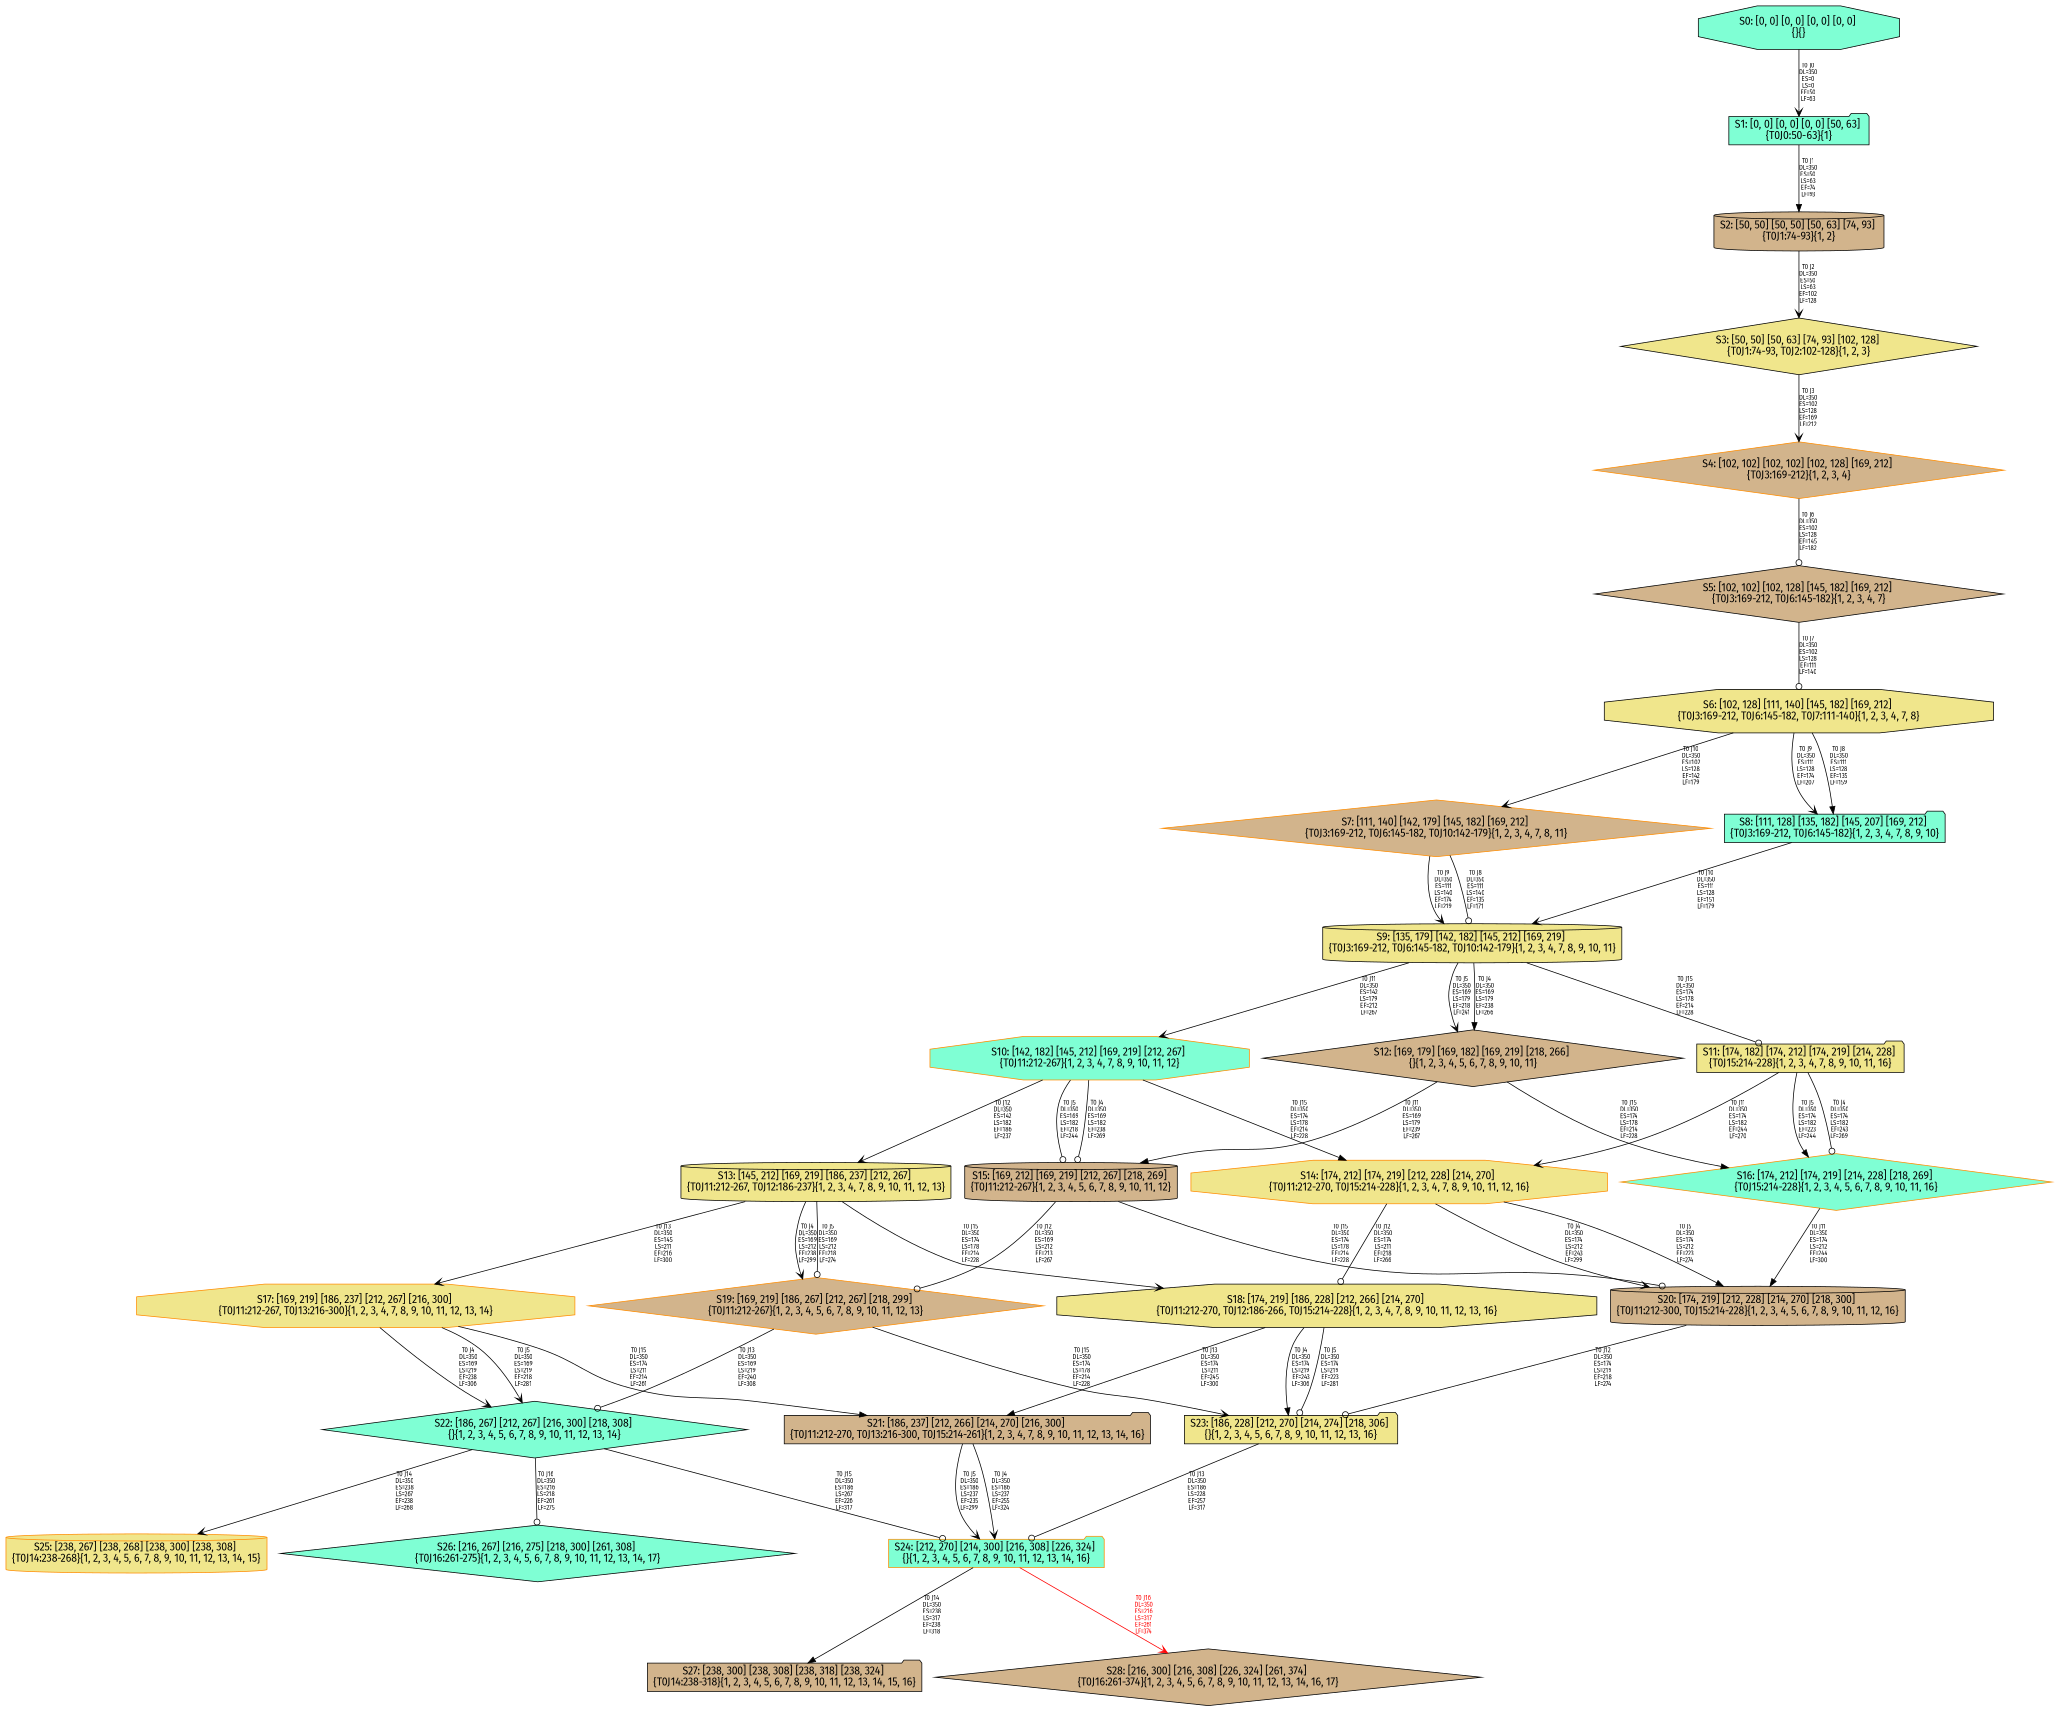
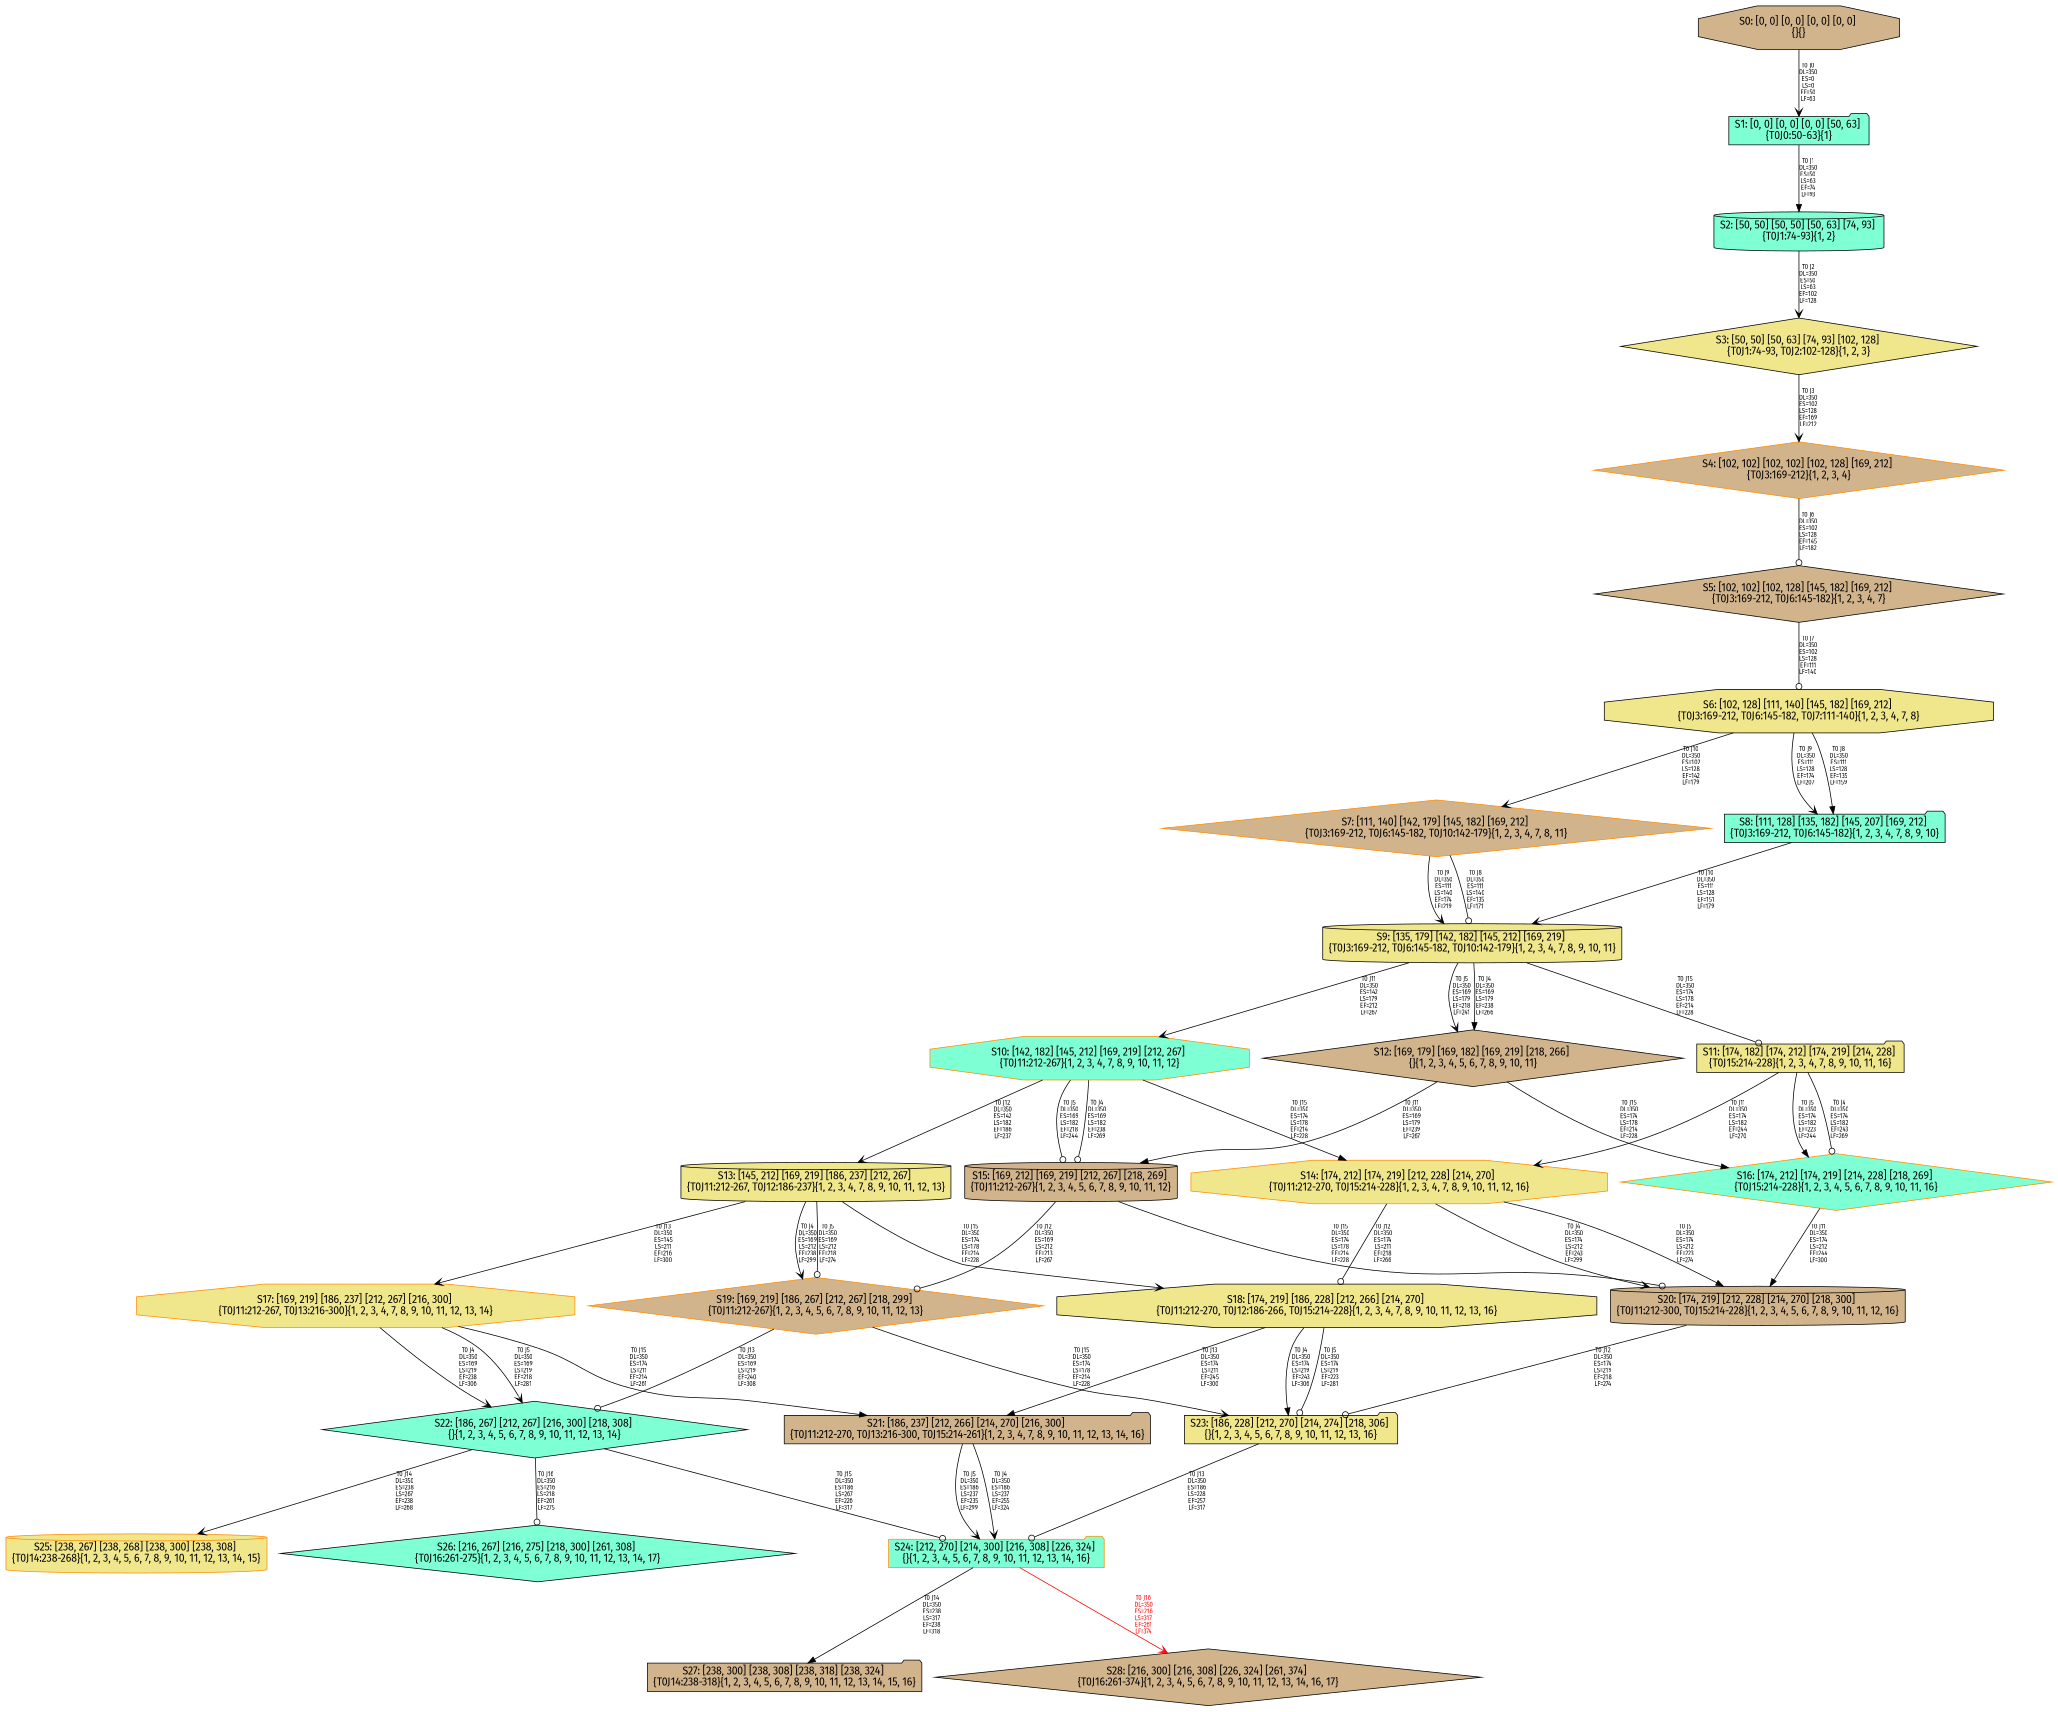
  digraph {
    fontname="Fira Sans"
    node [color=black fillcolor=tan fontname="Fira Sans" shape=diamond style=filled]
    edge [arrowhead=vee fontname="Fira Sans" fontsize=8]
-   n1 [fillcolor=aquamarine label="S0: [0, 0] [0, 0] [0, 0] [0, 0] \n{}{}" shape=octagon]
+   n1 [label="S0: [0, 0] [0, 0] [0, 0] [0, 0] \n{}{}" shape=octagon]
    n2 [fillcolor=aquamarine label="S1: [0, 0] [0, 0] [0, 0] [50, 63] \n{T0J0:50-63}{1}" shape=folder]
-   n3 [label="S2: [50, 50] [50, 50] [50, 63] [74, 93] \n{T0J1:74-93}{1, 2}" shape=cylinder]
+   n3 [fillcolor=aquamarine label="S2: [50, 50] [50, 50] [50, 63] [74, 93] \n{T0J1:74-93}{1, 2}" shape=cylinder]
    n4 [fillcolor=khaki label="S3: [50, 50] [50, 63] [74, 93] [102, 128] \n{T0J1:74-93, T0J2:102-128}{1, 2, 3}"]
    n5 [color=darkorange label="S4: [102, 102] [102, 102] [102, 128] [169, 212] \n{T0J3:169-212}{1, 2, 3, 4}"]
    n6 [label="S5: [102, 102] [102, 128] [145, 182] [169, 212] \n{T0J3:169-212, T0J6:145-182}{1, 2, 3, 4, 7}"]
    n7 [fillcolor=khaki label="S6: [102, 128] [111, 140] [145, 182] [169, 212] \n{T0J3:169-212, T0J6:145-182, T0J7:111-140}{1, 2, 3, 4, 7, 8}" shape=octagon]
    n8 [color=darkorange label="S7: [111, 140] [142, 179] [145, 182] [169, 212] \n{T0J3:169-212, T0J6:145-182, T0J10:142-179}{1, 2, 3, 4, 7, 8, 11}"]
    n9 [fillcolor=aquamarine label="S8: [111, 128] [135, 182] [145, 207] [169, 212] \n{T0J3:169-212, T0J6:145-182}{1, 2, 3, 4, 7, 8, 9, 10}" shape=folder]
    n10 [fillcolor=khaki label="S9: [135, 179] [142, 182] [145, 212] [169, 219] \n{T0J3:169-212, T0J6:145-182, T0J10:142-179}{1, 2, 3, 4, 7, 8, 9, 10, 11}" shape=cylinder]
    n11 [color=darkorange fillcolor=aquamarine label="S10: [142, 182] [145, 212] [169, 219] [212, 267] \n{T0J11:212-267}{1, 2, 3, 4, 7, 8, 9, 10, 11, 12}" shape=octagon]
    n12 [fillcolor=khaki label="S11: [174, 182] [174, 212] [174, 219] [214, 228] \n{T0J15:214-228}{1, 2, 3, 4, 7, 8, 9, 10, 11, 16}" shape=folder]
    n13 [label="S12: [169, 179] [169, 182] [169, 219] [218, 266] \n{}{1, 2, 3, 4, 5, 6, 7, 8, 9, 10, 11}"]
    n14 [fillcolor=khaki label="S13: [145, 212] [169, 219] [186, 237] [212, 267] \n{T0J11:212-267, T0J12:186-237}{1, 2, 3, 4, 7, 8, 9, 10, 11, 12, 13}" shape=cylinder]
    n15 [color=darkorange fillcolor=khaki label="S14: [174, 212] [174, 219] [212, 228] [214, 270] \n{T0J11:212-270, T0J15:214-228}{1, 2, 3, 4, 7, 8, 9, 10, 11, 12, 16}" shape=octagon]
    n16 [label="S15: [169, 212] [169, 219] [212, 267] [218, 269] \n{T0J11:212-267}{1, 2, 3, 4, 5, 6, 7, 8, 9, 10, 11, 12}" shape=cylinder]
    n17 [color=darkorange fillcolor=aquamarine label="S16: [174, 212] [174, 219] [214, 228] [218, 269] \n{T0J15:214-228}{1, 2, 3, 4, 5, 6, 7, 8, 9, 10, 11, 16}"]
    n18 [color=darkorange fillcolor=khaki label="S17: [169, 219] [186, 237] [212, 267] [216, 300] \n{T0J11:212-267, T0J13:216-300}{1, 2, 3, 4, 7, 8, 9, 10, 11, 12, 13, 14}" shape=octagon]
    n19 [fillcolor=khaki label="S18: [174, 219] [186, 228] [212, 266] [214, 270] \n{T0J11:212-270, T0J12:186-266, T0J15:214-228}{1, 2, 3, 4, 7, 8, 9, 10, 11, 12, 13, 16}" shape=octagon]
    n20 [color=darkorange label="S19: [169, 219] [186, 267] [212, 267] [218, 299] \n{T0J11:212-267}{1, 2, 3, 4, 5, 6, 7, 8, 9, 10, 11, 12, 13}"]
    n21 [label="S20: [174, 219] [212, 228] [214, 270] [218, 300] \n{T0J11:212-300, T0J15:214-228}{1, 2, 3, 4, 5, 6, 7, 8, 9, 10, 11, 12, 16}" shape=cylinder]
    n22 [label="S21: [186, 237] [212, 266] [214, 270] [216, 300] \n{T0J11:212-270, T0J13:216-300, T0J15:214-261}{1, 2, 3, 4, 7, 8, 9, 10, 11, 12, 13, 14, 16}" shape=folder]
    n23 [fillcolor=aquamarine label="S22: [186, 267] [212, 267] [216, 300] [218, 308] \n{}{1, 2, 3, 4, 5, 6, 7, 8, 9, 10, 11, 12, 13, 14}"]
    n24 [fillcolor=khaki label="S23: [186, 228] [212, 270] [214, 274] [218, 306] \n{}{1, 2, 3, 4, 5, 6, 7, 8, 9, 10, 11, 12, 13, 16}" shape=folder]
    n25 [color=darkorange fillcolor=aquamarine label="S24: [212, 270] [214, 300] [216, 308] [226, 324] \n{}{1, 2, 3, 4, 5, 6, 7, 8, 9, 10, 11, 12, 13, 14, 16}" shape=folder]
    n26 [color=darkorange fillcolor=khaki label="S25: [238, 267] [238, 268] [238, 300] [238, 308] \n{T0J14:238-268}{1, 2, 3, 4, 5, 6, 7, 8, 9, 10, 11, 12, 13, 14, 15}" shape=cylinder]
    n27 [fillcolor=aquamarine label="S26: [216, 267] [216, 275] [218, 300] [261, 308] \n{T0J16:261-275}{1, 2, 3, 4, 5, 6, 7, 8, 9, 10, 11, 12, 13, 14, 17}"]
    n28 [label="S27: [238, 300] [238, 308] [238, 318] [238, 324] \n{T0J14:238-318}{1, 2, 3, 4, 5, 6, 7, 8, 9, 10, 11, 12, 13, 14, 15, 16}" shape=folder]
    n29 [label="S28: [216, 300] [216, 308] [226, 324] [261, 374] \n{T0J16:261-374}{1, 2, 3, 4, 5, 6, 7, 8, 9, 10, 11, 12, 13, 14, 16, 17}"]
    n1 -> n2 [label="T0 J0\nDL=350\nES=0\nLS=0\nEF=50\nLF=63"]
    n2 -> n3 [arrowhead=normal label="T0 J1\nDL=350\nES=50\nLS=63\nEF=74\nLF=93"]
    n3 -> n4 [label="T0 J2\nDL=350\nES=50\nLS=63\nEF=102\nLF=128"]
    n4 -> n5 [label="T0 J3\nDL=350\nES=102\nLS=128\nEF=169\nLF=212"]
    n5 -> n6 [arrowhead=odot label="T0 J6\nDL=350\nES=102\nLS=128\nEF=145\nLF=182"]
    n6 -> n7 [arrowhead=odot label="T0 J7\nDL=350\nES=102\nLS=128\nEF=111\nLF=140"]
    n7 -> n8 [label="T0 J10\nDL=350\nES=102\nLS=128\nEF=142\nLF=179"]
    n7 -> n9 [arrowhead=normal label="T0 J8\nDL=350\nES=111\nLS=128\nEF=135\nLF=159"]
    n7 -> n9 [label="T0 J9\nDL=350\nES=111\nLS=128\nEF=174\nLF=207"]
    n8 -> n10 [arrowhead=odot label="T0 J8\nDL=350\nES=111\nLS=140\nEF=135\nLF=171"]
    n8 -> n10 [label="T0 J9\nDL=350\nES=111\nLS=140\nEF=174\nLF=219"]
    n9 -> n10 [label="T0 J10\nDL=350\nES=111\nLS=128\nEF=151\nLF=179"]
    n10 -> n11 [label="T0 J11\nDL=350\nES=142\nLS=179\nEF=212\nLF=267"]
    n10 -> n12 [arrowhead=odot label="T0 J15\nDL=350\nES=174\nLS=178\nEF=214\nLF=228"]
    n10 -> n13 [arrowhead=normal label="T0 J4\nDL=350\nES=169\nLS=179\nEF=238\nLF=266"]
    n10 -> n13 [label="T0 J5\nDL=350\nES=169\nLS=179\nEF=218\nLF=241"]
    n11 -> n14 [label="T0 J12\nDL=350\nES=142\nLS=182\nEF=186\nLF=237"]
    n11 -> n15 [arrowhead=normal label="T0 J15\nDL=350\nES=174\nLS=178\nEF=214\nLF=228"]
    n11 -> n16 [arrowhead=odot label="T0 J4\nDL=350\nES=169\nLS=182\nEF=238\nLF=269"]
    n11 -> n16 [arrowhead=odot label="T0 J5\nDL=350\nES=169\nLS=182\nEF=218\nLF=244"]
    n12 -> n15 [label="T0 J11\nDL=350\nES=174\nLS=182\nEF=244\nLF=270"]
    n12 -> n17 [arrowhead=odot label="T0 J4\nDL=350\nES=174\nLS=182\nEF=243\nLF=269"]
    n12 -> n17 [arrowhead=normal label="T0 J5\nDL=350\nES=174\nLS=182\nEF=223\nLF=244"]
    n13 -> n16 [arrowhead=normal label="T0 J11\nDL=350\nES=169\nLS=179\nEF=239\nLF=267"]
    n13 -> n17 [arrowhead=normal label="T0 J15\nDL=350\nES=174\nLS=178\nEF=214\nLF=228"]
    n14 -> n18 [label="T0 J13\nDL=350\nES=145\nLS=211\nEF=216\nLF=300"]
    n14 -> n19 [label="T0 J15\nDL=350\nES=174\nLS=178\nEF=214\nLF=228"]
    n14 -> n20 [label="T0 J4\nDL=350\nES=169\nLS=212\nEF=238\nLF=299"]
    n14 -> n20 [arrowhead=odot label="T0 J5\nDL=350\nES=169\nLS=212\nEF=218\nLF=274"]
    n15 -> n19 [arrowhead=odot label="T0 J12\nDL=350\nES=174\nLS=211\nEF=218\nLF=266"]
    n15 -> n21 [label="T0 J4\nDL=350\nES=174\nLS=212\nEF=243\nLF=299"]
    n15 -> n21 [arrowhead=normal label="T0 J5\nDL=350\nES=174\nLS=212\nEF=223\nLF=274"]
    n16 -> n20 [arrowhead=odot label="T0 J12\nDL=350\nES=169\nLS=212\nEF=213\nLF=267"]
    n16 -> n21 [arrowhead=odot label="T0 J15\nDL=350\nES=174\nLS=178\nEF=214\nLF=228"]
    n17 -> n21 [arrowhead=normal label="T0 J11\nDL=350\nES=174\nLS=212\nEF=244\nLF=300"]
    n18 -> n22 [arrowhead=normal label="T0 J15\nDL=350\nES=174\nLS=211\nEF=214\nLF=261"]
    n18 -> n23 [label="T0 J4\nDL=350\nES=169\nLS=219\nEF=238\nLF=306"]
    n18 -> n23 [label="T0 J5\nDL=350\nES=169\nLS=219\nEF=218\nLF=281"]
    n19 -> n22 [arrowhead=normal label="T0 J13\nDL=350\nES=174\nLS=211\nEF=245\nLF=300"]
    n19 -> n24 [arrowhead=normal label="T0 J4\nDL=350\nES=174\nLS=219\nEF=243\nLF=306"]
    n19 -> n24 [arrowhead=odot label="T0 J5\nDL=350\nES=174\nLS=219\nEF=223\nLF=281"]
    n20 -> n23 [arrowhead=odot label="T0 J13\nDL=350\nES=169\nLS=219\nEF=240\nLF=308"]
    n20 -> n24 [label="T0 J15\nDL=350\nES=174\nLS=178\nEF=214\nLF=228"]
    n21 -> n24 [arrowhead=odot label="T0 J12\nDL=350\nES=174\nLS=219\nEF=218\nLF=274"]
    n22 -> n25 [label="T0 J4\nDL=350\nES=186\nLS=237\nEF=255\nLF=324"]
    n22 -> n25 [label="T0 J5\nDL=350\nES=186\nLS=237\nEF=235\nLF=299"]
    n23 -> n25 [arrowhead=odot label="T0 J15\nDL=350\nES=186\nLS=267\nEF=226\nLF=317"]
    n23 -> n26 [label="T0 J14\nDL=350\nES=238\nLS=267\nEF=238\nLF=268"]
    n23 -> n27 [arrowhead=odot label="T0 J16\nDL=350\nES=216\nLS=218\nEF=261\nLF=275"]
    n24 -> n25 [arrowhead=odot label="T0 J13\nDL=350\nES=186\nLS=228\nEF=257\nLF=317"]
    n25 -> n28 [arrowhead=normal label="T0 J14\nDL=350\nES=238\nLS=317\nEF=238\nLF=318"]
    n25 -> n29 [color=Red fontcolor=Red label="T0 J16\nDL=350\nES=216\nLS=317\nEF=261\nLF=374"]
  }
